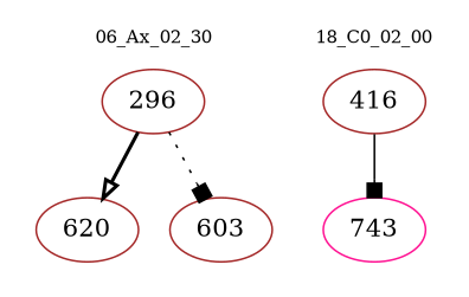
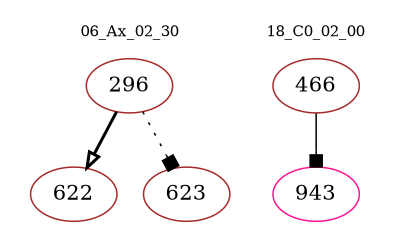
  digraph {
    node [color=brown]
    edge [arrowhead=box color=black]
    n1 [label=296]
-   n2 [label=620]
-   n3 [label=603]
-   n4 [label=416]
-   n5 [color=deeppink label=743]
+   n2 [label=622]
+   n3 [label=623]
+   n4 [label=466]
+   n5 [color=deeppink label=943]
    subgraph cluster_1 {
      color=white
      fontsize=10
      label="06_Ax_02_30"
      n1
      n2
      n3
    }
    subgraph cluster_2 {
      color=white
      fontsize=10
      label="18_C0_02_00"
      n4
      n5
    }
    n1 -> n2 [arrowhead=onormal style=bold]
    n1 -> n3 [style=dotted]
    n4 -> n5 [style=solid]
  }
